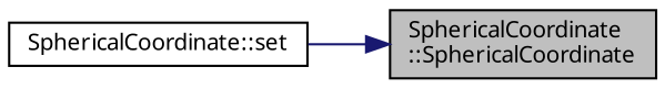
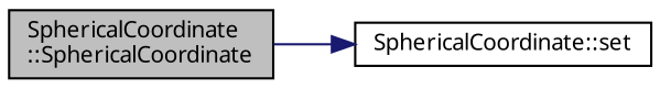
  digraph {
    rankdir=LR
    fontname="Noto Sans"
    node [color=black fontname="Noto Sans" fontsize=10 shape=record style=filled]
    n1 [fillcolor=grey75 fontcolor=black height=0.2 label="SphericalCoordinate\l::SphericalCoordinate" width=0.4]
    n2 [fillcolor=white height=0.2 label="SphericalCoordinate::set" width=0.4]
-   n2 -> n1 [color=midnightblue fontname="Noto Sans" fontsize=10 labelfontname=Helvetica labelfontsize=10 style=solid]
+   n1 -> n2 [color=midnightblue fontname="Noto Sans" fontsize=10 labelfontname=Helvetica labelfontsize=10 style=solid]
  }
